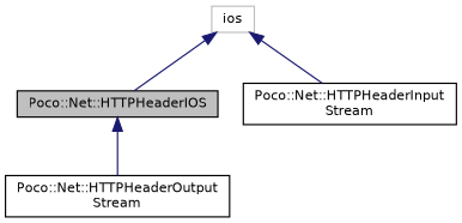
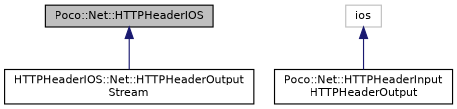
  digraph {
    node [color=black fillcolor=white fontname=Helvetica fontsize=10 shape=record style=filled]
    edge [color=midnightblue dir=back fontname=Helvetica fontsize=10 labelfontname=Helvetica labelfontsize=10 style=solid]
    n1 [fillcolor=grey75 fontcolor=black height=0.2 label="Poco::Net::HTTPHeaderIOS" width=0.4]
-   n2 [height=0.2 label="Poco::Net::HTTPHeaderOutput\lStream" width=0.4]
-   n3 [height=0.2 label="Poco::Net::HTTPHeaderInput\lStream" width=0.4]
+   n2 [height=0.2 label="HTTPHeaderIOS::Net::HTTPHeaderOutput\lStream" width=0.4]
+   n3 [height=0.2 label="Poco::Net::HTTPHeaderInput\lHTTPHeaderOutput" width=0.4]
    n4 [color=grey75 height=0.2 label=ios width=0.4]
    n1 -> n2
-   n4 -> n1
    n4 -> n3
  }
